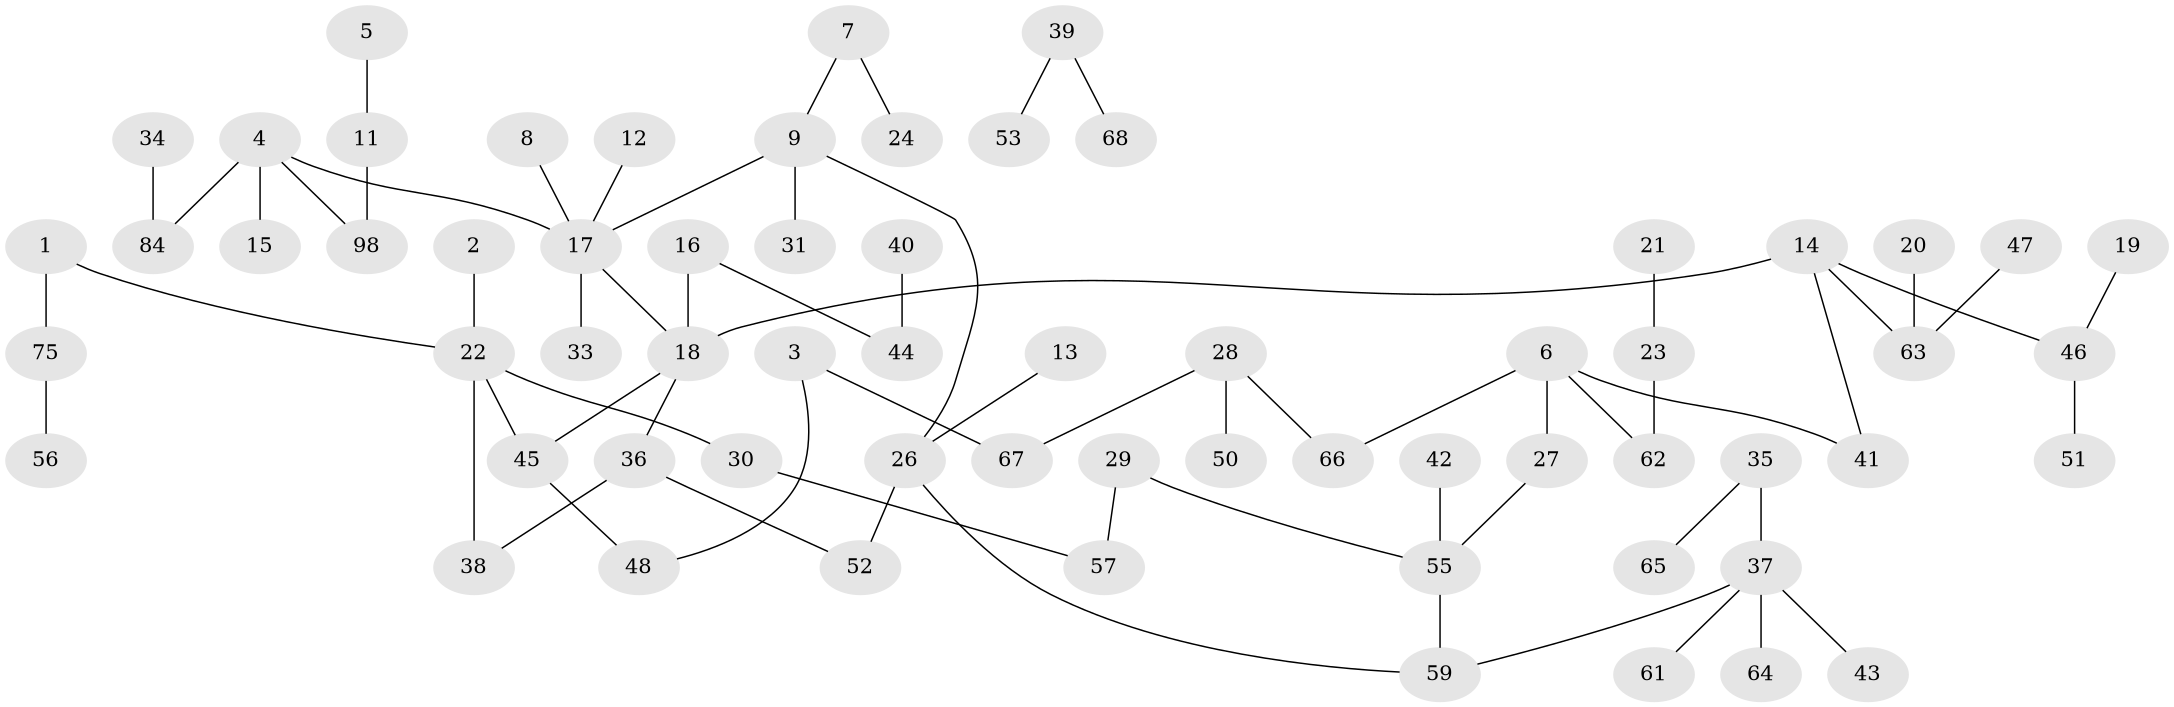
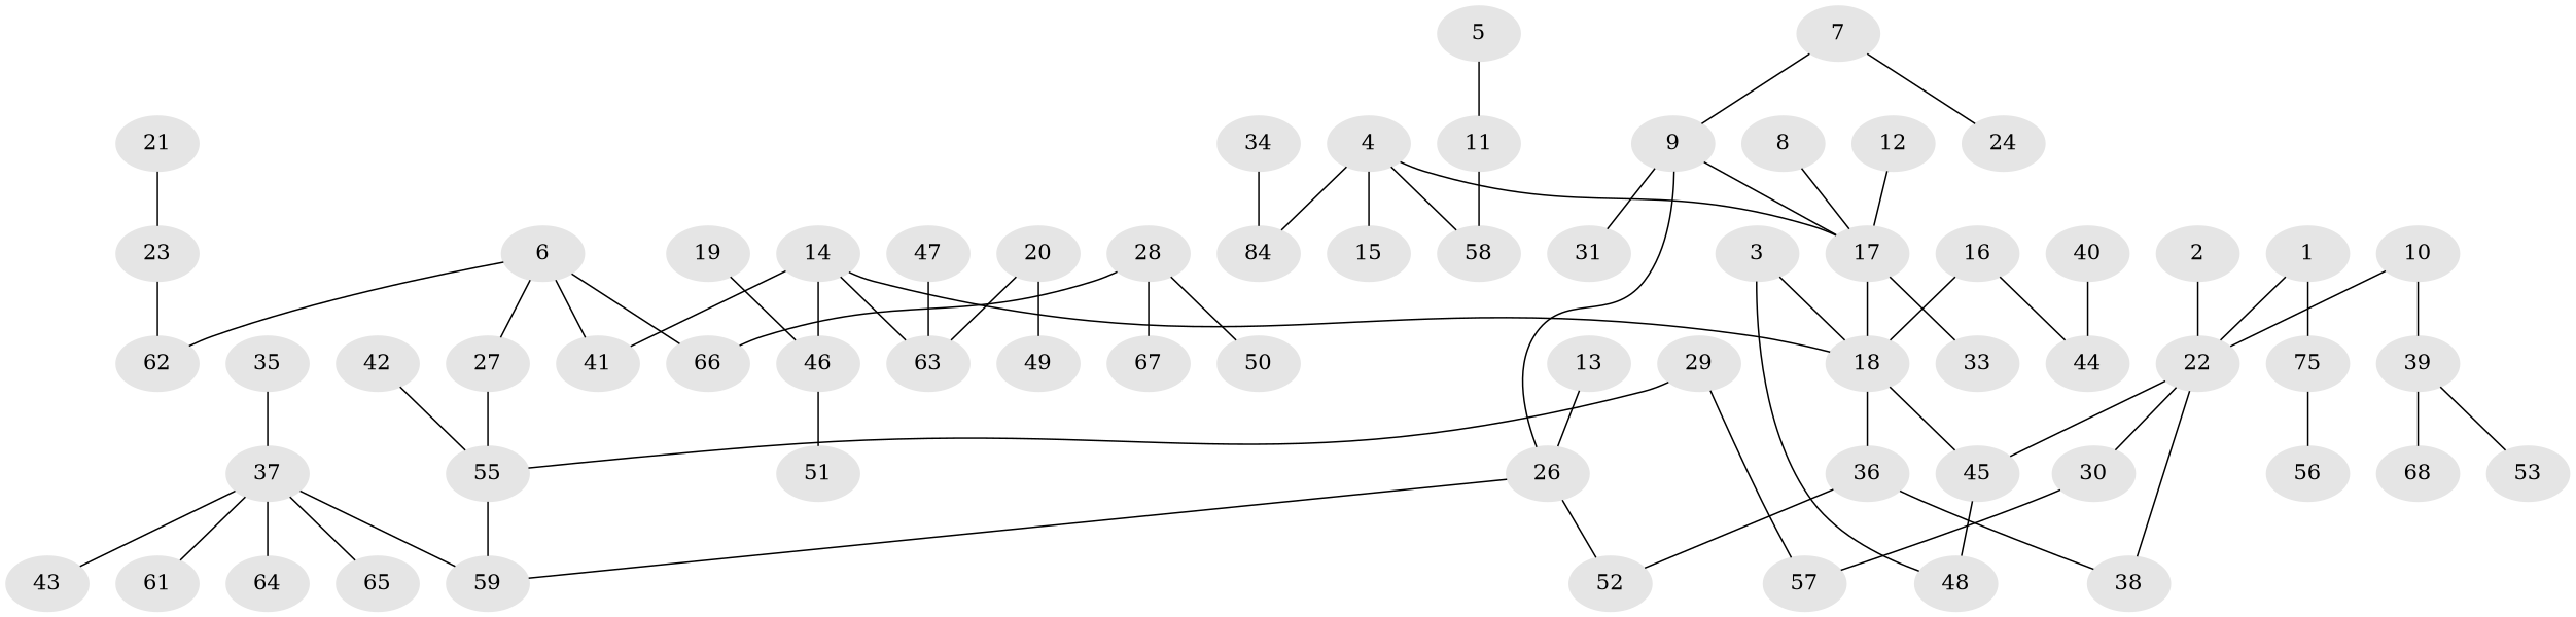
  graph {
    node [color=gray90 style=filled]
    edge [weight=1.0]
    1
    22
    n3 [label=75]
    45
    30
    38
    56
    2
    3
    48
    67
    4
    15
    17
    n15 [label=84]
-   58 [label=98]
+   58
    18
    33
    5
    11
    37
    59
    43
    61
    64
    65
    6
    27
    41
    62
    66
    55
    7
    9
    24
    26
    31
    8
    52
+   10
    39
    53
    68
    12
    13
    14
    46
    63
    36
    51
    16
    44
    19
    20
+   49
    21
    23
    57
    28
    50
    29
    34
    35
    40
    42
    47
    1 -- 22
    1 -- n3
    22 -- 45
    22 -- 30
    22 -- 38
    n3 -- 56
    45 -- 48
    30 -- 57
    2 -- 22
    3 -- 48
-   3 -- 67
+   3 -- 18
    4 -- 15
    4 -- 17
    4 -- n15
    4 -- 58
    17 -- 18
    17 -- 33
    18 -- 45
    18 -- 36
    5 -- 11
    11 -- 58
    37 -- 59
    37 -- 43
    37 -- 61
    37 -- 64
-   35 -- 65
+   37 -- 65
    6 -- 27
    6 -- 41
    6 -- 62
    6 -- 66
    27 -- 55
    55 -- 59
    7 -- 9
    7 -- 24
    9 -- 17
    9 -- 26
    9 -- 31
    26 -- 59
    26 -- 52
    8 -- 17
+   10 -- 22
+   10 -- 39
    39 -- 53
    39 -- 68
    12 -- 17
    13 -- 26
    14 -- 18
    14 -- 41
    14 -- 46
    14 -- 63
    46 -- 51
    36 -- 38
    36 -- 52
    16 -- 18
    16 -- 44
    19 -- 46
    20 -- 63
+   20 -- 49
    21 -- 23
    23 -- 62
    28 -- 67
    28 -- 66
    28 -- 50
    29 -- 55
    29 -- 57
    34 -- n15
    35 -- 37
    40 -- 44
    42 -- 55
    47 -- 63
  }
